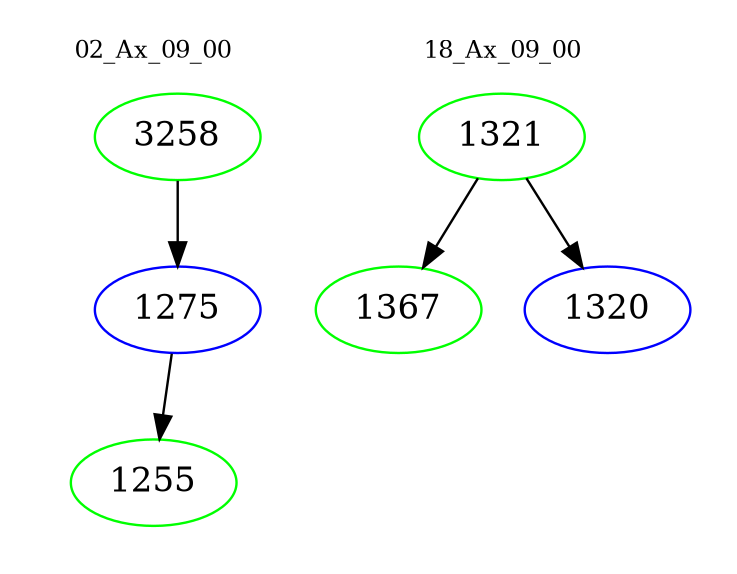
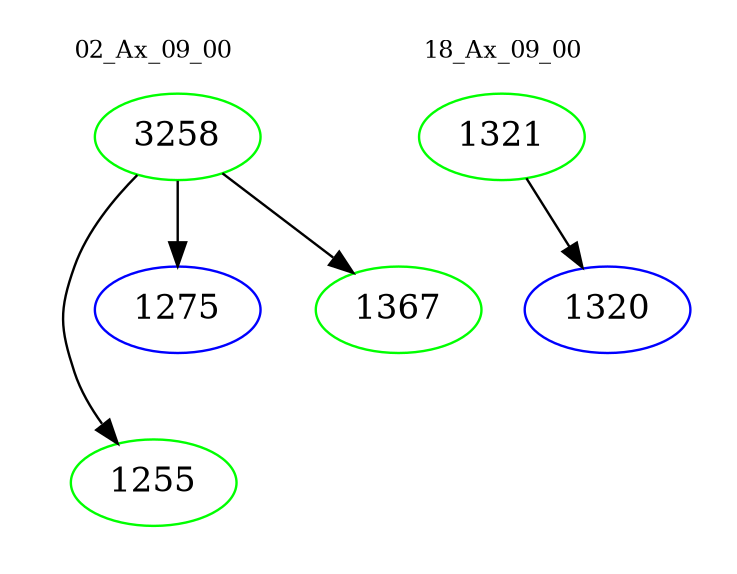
  digraph {
    node [color=green]
    edge [color=black]
    n1 [label=3258]
    n2 [label=1255]
    n3 [color=blue label=1275]
    n4 [label=1321]
    n5 [color=blue label=1320]
    n6 [label=1367]
    subgraph cluster_1 {
      color=white
      fontsize=10
      label="02_Ax_09_00"
      n1
      n2
      n3
    }
    subgraph cluster_2 {
      color=white
      fontsize=10
      label="18_Ax_09_00"
      n4
      n5
      n6
    }
-   n3 -> n2
+   n1 -> n2
    n1 -> n3
    n4 -> n5
-   n4 -> n6
+   n1 -> n6
  }
